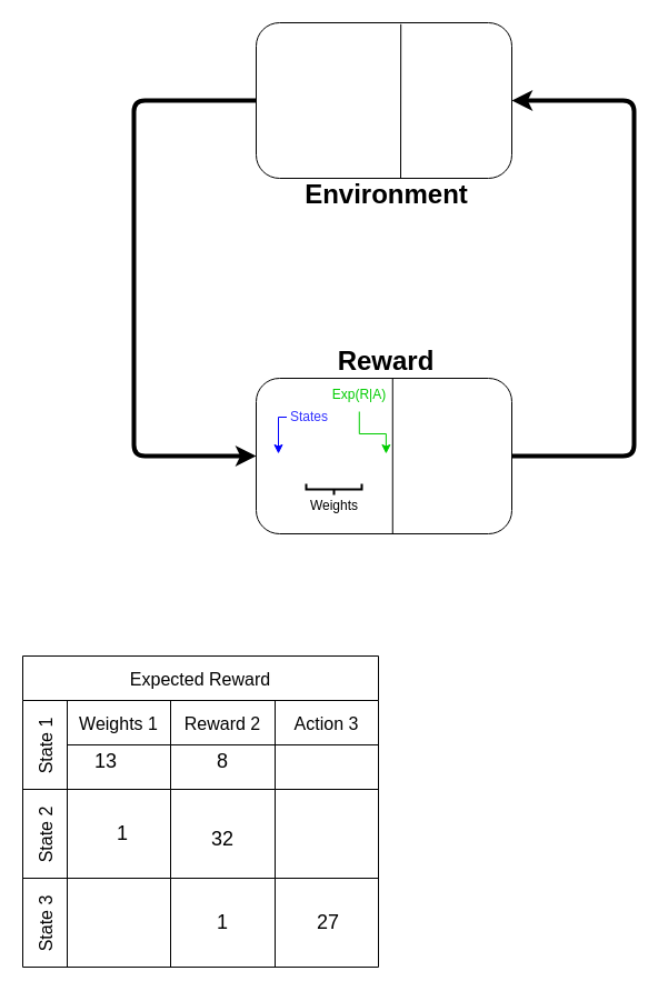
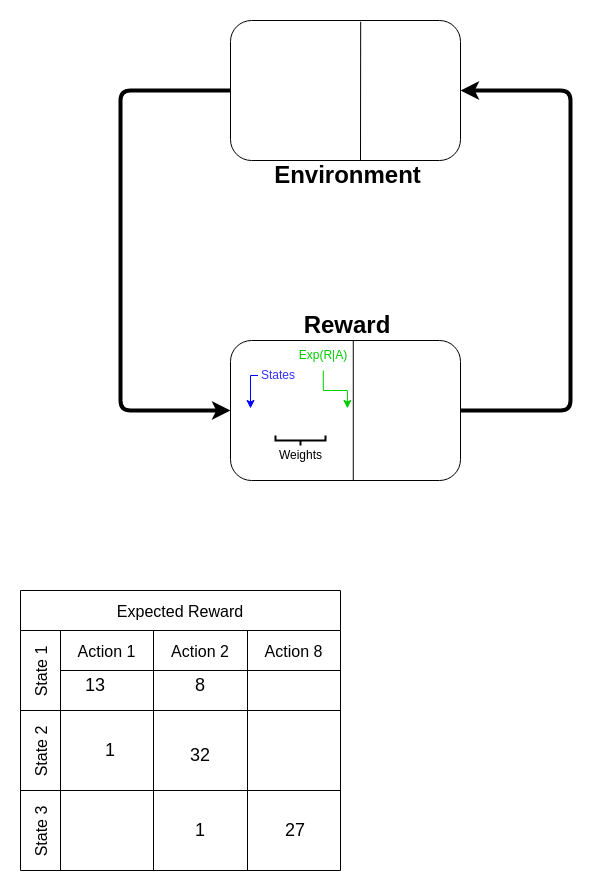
  <mxCell id="0" />
  <mxCell id="1" parent="0" />
  <mxCell id="2" style="edgeStyle=orthogonalEdgeStyle;rounded=1;orthogonalLoop=1;jettySize=auto;html=1;exitX=0;exitY=0.5;exitDx=0;exitDy=0;entryX=0;entryY=0.5;entryDx=0;entryDy=0;curved=0;strokeWidth=4;jumpSize=6;" edge="1" parent="1" source="3" target="8"><mxGeometry relative="1" as="geometry"><Array as="points"><mxPoint x="120" y="90" /><mxPoint x="120" y="410" /></Array></mxGeometry></mxCell>
  <mxCell id="3" value="" style="rounded=1;whiteSpace=wrap;html=1;" vertex="1" parent="1"><mxGeometry x="230" y="20" width="230" height="140" as="geometry" /></mxCell>
  <mxCell id="4" value="" style="shape=image;verticalLabelPosition=bottom;labelBackgroundColor=default;verticalAlign=top;aspect=fixed;imageAspect=0;image=https://www.hsmagnets.com/wp-content/uploads/2016/05/Superconductor-electromagnets.png;" vertex="1" parent="1"><mxGeometry x="236" y="50" width="116.78" height="80" as="geometry" /></mxCell>
  <mxCell id="5" value="" style="shape=image;verticalLabelPosition=bottom;labelBackgroundColor=default;verticalAlign=top;aspect=fixed;imageAspect=0;image=https://www.ashwinnarayan.com/img/cart-pole.png;" vertex="1" parent="1"><mxGeometry x="370" y="48" width="74.55" height="82" as="geometry" /></mxCell>
  <mxCell id="6" value="&lt;h1&gt;Environment&lt;/h1&gt;" style="text;html=1;align=center;verticalAlign=middle;whiteSpace=wrap;rounded=0;" vertex="1" parent="1"><mxGeometry x="249.55" y="160" width="195" height="30" as="geometry" /></mxCell>
  <mxCell id="7" style="edgeStyle=orthogonalEdgeStyle;rounded=1;orthogonalLoop=1;jettySize=auto;html=1;exitX=1;exitY=0.5;exitDx=0;exitDy=0;entryX=1;entryY=0.5;entryDx=0;entryDy=0;curved=0;strokeWidth=4;" edge="1" parent="1" source="8" target="3"><mxGeometry relative="1" as="geometry"><Array as="points"><mxPoint x="570" y="410" /><mxPoint x="570" y="90" /></Array></mxGeometry></mxCell>
  <mxCell id="8" value="" style="rounded=1;whiteSpace=wrap;html=1;" vertex="1" parent="1"><mxGeometry x="230" y="340" width="230" height="140" as="geometry" /></mxCell>
  <mxCell id="9" value="&lt;h1&gt;Reward&lt;/h1&gt;" style="text;html=1;align=center;verticalAlign=middle;whiteSpace=wrap;rounded=0;" vertex="1" parent="1"><mxGeometry x="317.05" y="310" width="60" height="30" as="geometry" /></mxCell>
  <mxCell id="10" value="" style="endArrow=none;html=1;rounded=0;entryX=0.75;entryY=1;entryDx=0;entryDy=0;strokeWidth=1;" edge="1" parent="1"><mxGeometry width="50" height="50" relative="1" as="geometry"><mxPoint x="352.78" y="480" as="sourcePoint" /><mxPoint x="352.78" y="340" as="targetPoint" /></mxGeometry></mxCell>
  <mxCell id="11" value="" style="shape=image;verticalLabelPosition=bottom;labelBackgroundColor=default;verticalAlign=top;aspect=fixed;imageAspect=0;image=https://victorzhou.com/media/nn-series/network.png;" vertex="1" parent="1"><mxGeometry x="250" y="383.75" width="96.89" height="48.44" as="geometry" /></mxCell>
  <mxCell id="12" style="edgeStyle=orthogonalEdgeStyle;rounded=0;orthogonalLoop=1;jettySize=auto;html=1;exitX=0;exitY=0.5;exitDx=0;exitDy=0;entryX=0;entryY=0.5;entryDx=0;entryDy=0;strokeColor=#0000FF;" edge="1" parent="1" source="13" target="11"><mxGeometry relative="1" as="geometry"><Array as="points"><mxPoint x="250" y="375" /></Array></mxGeometry></mxCell>
  <mxCell id="13" value="&lt;font color=&quot;#3333ff&quot;&gt;States&lt;/font&gt;" style="text;html=1;align=center;verticalAlign=middle;whiteSpace=wrap;rounded=0;rotation=0;" vertex="1" parent="1"><mxGeometry x="257.5" y="360" width="40" height="30" as="geometry" /></mxCell>
  <mxCell id="14" style="edgeStyle=orthogonalEdgeStyle;rounded=0;orthogonalLoop=1;jettySize=auto;html=1;exitX=0.5;exitY=1;exitDx=0;exitDy=0;entryX=1;entryY=0.5;entryDx=0;entryDy=0;strokeColor=#00CC00;" edge="1" parent="1" source="15" target="11"><mxGeometry relative="1" as="geometry"><Array as="points"><mxPoint x="323" y="390" /><mxPoint x="347" y="390" /></Array></mxGeometry></mxCell>
  <mxCell id="15" value="&lt;font color=&quot;#00cc00&quot;&gt;Exp(R|A)&lt;/font&gt;" style="text;html=1;align=center;verticalAlign=middle;whiteSpace=wrap;rounded=0;rotation=0;" vertex="1" parent="1"><mxGeometry x="292.78" y="340" width="60" height="30" as="geometry" /></mxCell>
  <mxCell id="16" value="Weights" style="text;html=1;align=center;verticalAlign=middle;whiteSpace=wrap;rounded=0;rotation=0;" vertex="1" parent="1"><mxGeometry x="262.5" y="440" width="75" height="30" as="geometry" /></mxCell>
  <mxCell id="17" value="" style="strokeWidth=2;html=1;shape=mxgraph.flowchart.annotation_2;align=left;labelPosition=right;pointerEvents=1;rotation=-90;" vertex="1" parent="1"><mxGeometry x="295" y="415" width="10" height="50" as="geometry" /></mxCell>
  <mxCell id="18" value="" style="endArrow=none;html=1;rounded=0;strokeWidth=1;entryX=0.566;entryY=0.009;entryDx=0;entryDy=0;entryPerimeter=0;" edge="1" parent="1" target="3"><mxGeometry width="50" height="50" relative="1" as="geometry"><mxPoint x="360" y="160" as="sourcePoint" /><mxPoint x="360" y="29" as="targetPoint" /><Array as="points" /></mxGeometry></mxCell>
  <mxCell id="19" value="Expected Reward" style="shape=table;childLayout=tableLayout;startSize=40;collapsible=0;recursiveResize=0;expand=0;fontSize=16;" vertex="1" parent="1"><mxGeometry x="20" y="590" width="320" height="280" as="geometry" /></mxCell>
  <mxCell id="20" value="State 1" style="shape=tableRow;horizontal=0;swimlaneHead=0;swimlaneBody=0;top=0;left=0;strokeColor=inherit;bottom=0;right=0;dropTarget=0;fontStyle=0;fillColor=none;points=[[0,0.5],[1,0.5]];portConstraint=eastwest;startSize=40;collapsible=0;recursiveResize=0;expand=0;fontSize=16;" vertex="1" parent="19"><mxGeometry y="40" width="320" height="80" as="geometry" /></mxCell>
- <mxCell id="21" value="Weights 1" style="swimlane;swimlaneHead=0;swimlaneBody=0;fontStyle=0;strokeColor=inherit;connectable=0;fillColor=none;startSize=40;collapsible=0;recursiveResize=0;expand=0;fontSize=16;" vertex="1" parent="20"><mxGeometry x="40" width="93" height="80" as="geometry"><mxRectangle width="93" height="80" as="alternateBounds" /></mxGeometry></mxCell>
+ <mxCell id="21" value="Action 1" style="swimlane;swimlaneHead=0;swimlaneBody=0;fontStyle=0;strokeColor=inherit;connectable=0;fillColor=none;startSize=40;collapsible=0;recursiveResize=0;expand=0;fontSize=16;" vertex="1" parent="20"><mxGeometry x="40" width="93" height="80" as="geometry"><mxRectangle width="93" height="80" as="alternateBounds" /></mxGeometry></mxCell>
  <mxCell id="22" value="13" style="text;html=1;align=center;verticalAlign=middle;whiteSpace=wrap;rounded=0;fontSize=18;" vertex="1" parent="21"><mxGeometry x="5" y="40" width="60" height="30" as="geometry" /></mxCell>
- <mxCell id="23" value="Reward 2" style="swimlane;swimlaneHead=0;swimlaneBody=0;fontStyle=0;strokeColor=inherit;connectable=0;fillColor=none;startSize=40;collapsible=0;recursiveResize=0;expand=0;fontSize=16;" vertex="1" parent="20"><mxGeometry x="133" width="94" height="80" as="geometry"><mxRectangle width="94" height="80" as="alternateBounds" /></mxGeometry></mxCell>
+ <mxCell id="23" value="Action 2" style="swimlane;swimlaneHead=0;swimlaneBody=0;fontStyle=0;strokeColor=inherit;connectable=0;fillColor=none;startSize=40;collapsible=0;recursiveResize=0;expand=0;fontSize=16;" vertex="1" parent="20"><mxGeometry x="133" width="94" height="80" as="geometry"><mxRectangle width="94" height="80" as="alternateBounds" /></mxGeometry></mxCell>
  <mxCell id="24" value="8" style="text;html=1;align=center;verticalAlign=middle;whiteSpace=wrap;rounded=0;fontSize=18;" vertex="1" parent="23"><mxGeometry x="17" y="40" width="60" height="30" as="geometry" /></mxCell>
- <mxCell id="25" value="Action 3" style="swimlane;swimlaneHead=0;swimlaneBody=0;fontStyle=0;strokeColor=inherit;connectable=0;fillColor=none;startSize=40;collapsible=0;recursiveResize=0;expand=0;fontSize=16;" vertex="1" parent="20"><mxGeometry x="227" width="93" height="80" as="geometry"><mxRectangle width="93" height="80" as="alternateBounds" /></mxGeometry></mxCell>
+ <mxCell id="25" value="Action 8" style="swimlane;swimlaneHead=0;swimlaneBody=0;fontStyle=0;strokeColor=inherit;connectable=0;fillColor=none;startSize=40;collapsible=0;recursiveResize=0;expand=0;fontSize=16;" vertex="1" parent="20"><mxGeometry x="227" width="93" height="80" as="geometry"><mxRectangle width="93" height="80" as="alternateBounds" /></mxGeometry></mxCell>
  <mxCell id="26" value="State 2" style="shape=tableRow;horizontal=0;swimlaneHead=0;swimlaneBody=0;top=0;left=0;strokeColor=inherit;bottom=0;right=0;dropTarget=0;fontStyle=0;fillColor=none;points=[[0,0.5],[1,0.5]];portConstraint=eastwest;startSize=40;collapsible=0;recursiveResize=0;expand=0;fontSize=16;" vertex="1" parent="19"><mxGeometry y="120" width="320" height="80" as="geometry" /></mxCell>
  <mxCell id="27" value="" style="swimlane;swimlaneHead=0;swimlaneBody=0;fontStyle=0;connectable=0;strokeColor=inherit;fillColor=none;startSize=0;collapsible=0;recursiveResize=0;expand=0;fontSize=16;" vertex="1" parent="26"><mxGeometry x="40" width="93" height="80" as="geometry"><mxRectangle width="93" height="80" as="alternateBounds" /></mxGeometry></mxCell>
  <mxCell id="28" value="1" style="text;html=1;align=center;verticalAlign=middle;whiteSpace=wrap;rounded=0;fontSize=18;" vertex="1" parent="27"><mxGeometry x="20" y="25" width="60" height="30" as="geometry" /></mxCell>
  <mxCell id="29" value="" style="swimlane;swimlaneHead=0;swimlaneBody=0;fontStyle=0;connectable=0;strokeColor=inherit;fillColor=none;startSize=0;collapsible=0;recursiveResize=0;expand=0;fontSize=16;" vertex="1" parent="26"><mxGeometry x="133" width="94" height="80" as="geometry"><mxRectangle width="94" height="80" as="alternateBounds" /></mxGeometry></mxCell>
  <mxCell id="30" value="32" style="text;html=1;align=center;verticalAlign=middle;whiteSpace=wrap;rounded=0;fontSize=18;" vertex="1" parent="29"><mxGeometry x="17" y="30" width="60" height="30" as="geometry" /></mxCell>
  <mxCell id="31" value="" style="swimlane;swimlaneHead=0;swimlaneBody=0;fontStyle=0;connectable=0;strokeColor=inherit;fillColor=none;startSize=0;collapsible=0;recursiveResize=0;expand=0;fontSize=16;" vertex="1" parent="26"><mxGeometry x="227" width="93" height="80" as="geometry"><mxRectangle width="93" height="80" as="alternateBounds" /></mxGeometry></mxCell>
  <mxCell id="32" value="State 3" style="shape=tableRow;horizontal=0;swimlaneHead=0;swimlaneBody=0;top=0;left=0;strokeColor=inherit;bottom=0;right=0;dropTarget=0;fontStyle=0;fillColor=none;points=[[0,0.5],[1,0.5]];portConstraint=eastwest;startSize=40;collapsible=0;recursiveResize=0;expand=0;fontSize=16;" vertex="1" parent="19"><mxGeometry y="200" width="320" height="80" as="geometry" /></mxCell>
  <mxCell id="33" value="" style="swimlane;swimlaneHead=0;swimlaneBody=0;fontStyle=0;connectable=0;strokeColor=inherit;fillColor=none;startSize=0;collapsible=0;recursiveResize=0;expand=0;fontSize=16;" vertex="1" parent="32"><mxGeometry x="40" width="93" height="80" as="geometry"><mxRectangle width="93" height="80" as="alternateBounds" /></mxGeometry></mxCell>
  <mxCell id="34" value="" style="swimlane;swimlaneHead=0;swimlaneBody=0;fontStyle=0;connectable=0;strokeColor=inherit;fillColor=none;startSize=0;collapsible=0;recursiveResize=0;expand=0;fontSize=16;" vertex="1" parent="32"><mxGeometry x="133" width="94" height="80" as="geometry"><mxRectangle width="94" height="80" as="alternateBounds" /></mxGeometry></mxCell>
  <mxCell id="35" value="1" style="text;html=1;align=center;verticalAlign=middle;whiteSpace=wrap;rounded=0;fontSize=18;" vertex="1" parent="34"><mxGeometry x="17" y="25" width="60" height="30" as="geometry" /></mxCell>
  <mxCell id="36" value="" style="swimlane;swimlaneHead=0;swimlaneBody=0;fontStyle=0;connectable=0;strokeColor=inherit;fillColor=none;startSize=0;collapsible=0;recursiveResize=0;expand=0;fontSize=16;" vertex="1" parent="32"><mxGeometry x="227" width="93" height="80" as="geometry"><mxRectangle width="93" height="80" as="alternateBounds" /></mxGeometry></mxCell>
  <mxCell id="37" value="27" style="text;html=1;align=center;verticalAlign=middle;whiteSpace=wrap;rounded=0;fontSize=18;" vertex="1" parent="36"><mxGeometry x="18.45" y="25" width="60" height="30" as="geometry" /></mxCell>
